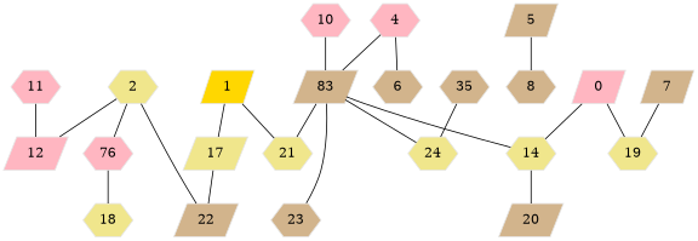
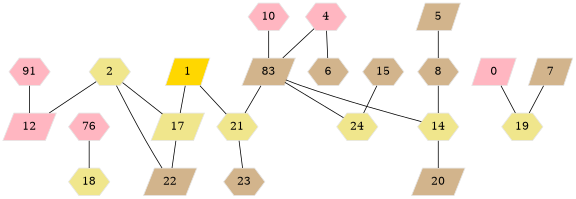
  graph {
    node [color=gray90 fillcolor=tan shape=hexagon style=filled]
    edge [weight=1.0]
    1 [fillcolor=gold shape=parallelogram]
    17 [fillcolor=khaki shape=parallelogram]
    21 [fillcolor=khaki]
    22 [shape=parallelogram]
    2 [fillcolor=khaki]
    12 [fillcolor=lightpink shape=parallelogram]
    n7 [fillcolor=lightpink label=76]
    18 [fillcolor=khaki]
    n9 [fillcolor=lightpink label=0 shape=parallelogram]
    19 [fillcolor=khaki]
    14 [fillcolor=khaki]
    20 [shape=parallelogram]
    4 [fillcolor=lightpink]
    6
    n15 [label=83 shape=parallelogram]
    23
    24 [fillcolor=khaki]
    5 [shape=parallelogram]
    8
    7 [shape=parallelogram]
    10 [fillcolor=lightpink]
-   11 [fillcolor=lightpink]
-   15 [label=35]
+   11 [fillcolor=lightpink label=91]
+   15
    1 -- 17
    1 -- 21
    17 -- 22
    2 -- 22
    2 -- 12
-   2 -- n7
+   2 -- 17
    n7 -- 18
    n9 -- 19
    14 -- 20
    4 -- 6
    4 -- n15
    n15 -- 21
    n15 -- 14
-   n15 -- 23
+   21 -- 23
    n15 -- 24
    5 -- 8
-   n9 -- 14
+   8 -- 14
    7 -- 19
    10 -- n15
    11 -- 12
    15 -- 24
  }
